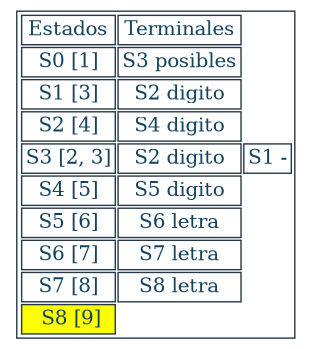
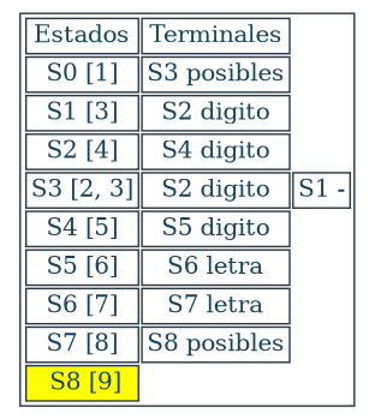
  digraph {
-   n1 [color="#283747" fontcolor="#154360" label=<     <table border='1' cellborder='1'>    <tr>       <td>Estados</td>       <td>Terminales</td>    </tr><tr><td>S0 [1]</td><td>S3 posibles</td></tr><tr><td>S1 [3]</td><td>S2 digito</td></tr><tr><td>S2 [4]</td><td>S4 digito</td></tr><tr><td>S3 [2, 3]</td><td>S2 digito</td><td>S1 -</td></tr><tr><td>S4 [5]</td><td>S5 digito</td></tr><tr><td>S5 [6]</td><td>S6 letra</td></tr><tr><td>S6 [7]</td><td>S7 letra</td></tr><tr><td>S7 [8]</td><td>S8 letra</td></tr><tr><td bgcolor="yellow"> S8 [9]</td></tr></table>     > shape=plaintext]
+   n1 [color="#283747" fontcolor="#154360" label=<     <table border='1' cellborder='1'>    <tr>       <td>Estados</td>       <td>Terminales</td>    </tr><tr><td>S0 [1]</td><td>S3 posibles</td></tr><tr><td>S1 [3]</td><td>S2 digito</td></tr><tr><td>S2 [4]</td><td>S4 digito</td></tr><tr><td>S3 [2, 3]</td><td>S2 digito</td><td>S1 -</td></tr><tr><td>S4 [5]</td><td>S5 digito</td></tr><tr><td>S5 [6]</td><td>S6 letra</td></tr><tr><td>S6 [7]</td><td>S7 letra</td></tr><tr><td>S7 [8]</td><td>S8 posibles</td></tr><tr><td bgcolor="yellow"> S8 [9]</td></tr></table>     > shape=plaintext]
  }
